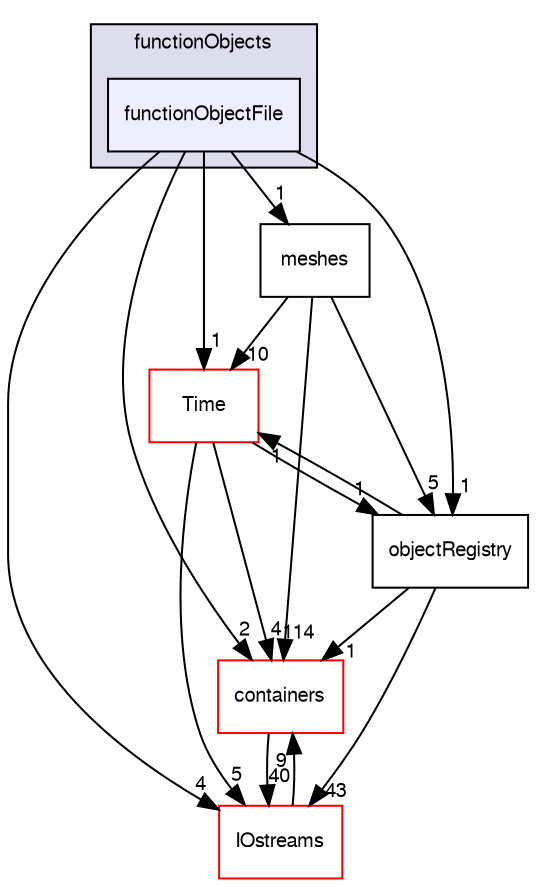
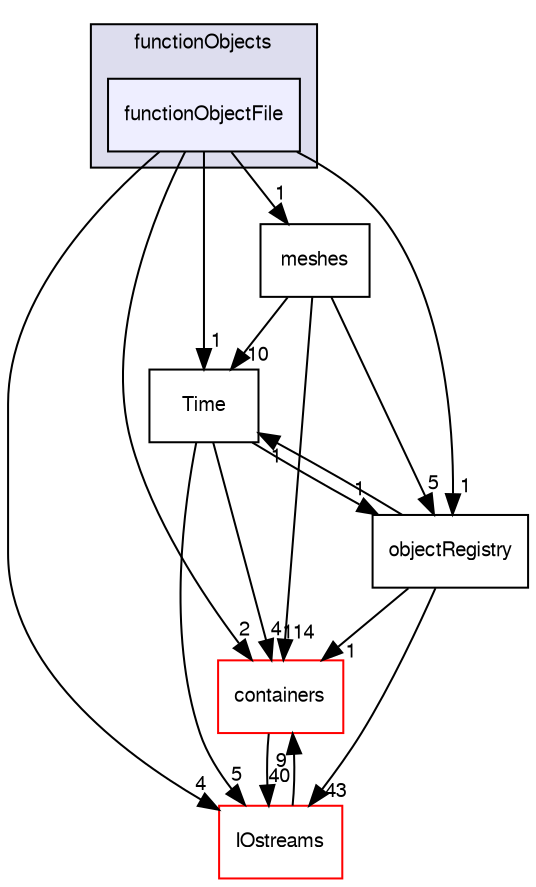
  digraph {
    compound=true
    node [fontname=FreeSans fontsize=10 shape=box color=red]
    edge [headlabel=1 labeldistance=1.5 labelfontname=FreeSans labelfontsize=10]
    n1 [fillcolor="#eeeeff" label=functionObjectFile pencolor=black style=filled color=""]
-   n2 [label=Time]
+   n2 [color=black label=Time]
    n3 [label=containers]
    n4 [color=black label=meshes]
    n5 [label=IOstreams]
    n6 [label=objectRegistry color=""]
    subgraph cluster_1 {
      bgcolor="#ddddee"
      fontname=FreeSans
      fontsize=10
      label=functionObjects
      pencolor=black
      n1
    }
    n1 -> n2
    n1 -> n3 [headlabel=2]
    n1 -> n4
    n1 -> n5 [headlabel=4]
    n1 -> n6
    n2 -> n3 [headlabel=4]
    n2 -> n5 [headlabel=5]
    n2 -> n6
    n3 -> n5 [headlabel=40]
    n4 -> n2 [headlabel=10]
    n4 -> n3 [headlabel=114]
    n4 -> n6 [headlabel=5]
    n5 -> n3 [headlabel=9]
    n6 -> n2
    n6 -> n3
    n6 -> n5 [headlabel=43]
  }
